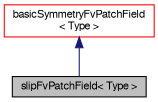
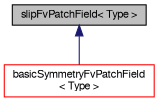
  digraph {
    node [fontname=FreeSans fontsize=10 shape=record]
    n1 [color=black fillcolor=grey75 fontcolor=black height=0.2 label="slipFvPatchField\< Type \>" style=filled width=0.4]
    n2 [color=red height=0.2 label="basicSymmetryFvPatchField\l\< Type \>" width=0.4]
-   n2 -> n1 [color=midnightblue dir=back fontname=FreeSans fontsize=10 labelfontname=FreeSans labelfontsize=10 style=solid]
+   n1 -> n2 [color=midnightblue dir=back fontname=FreeSans fontsize=10 labelfontname=FreeSans labelfontsize=10 style=solid]
  }
